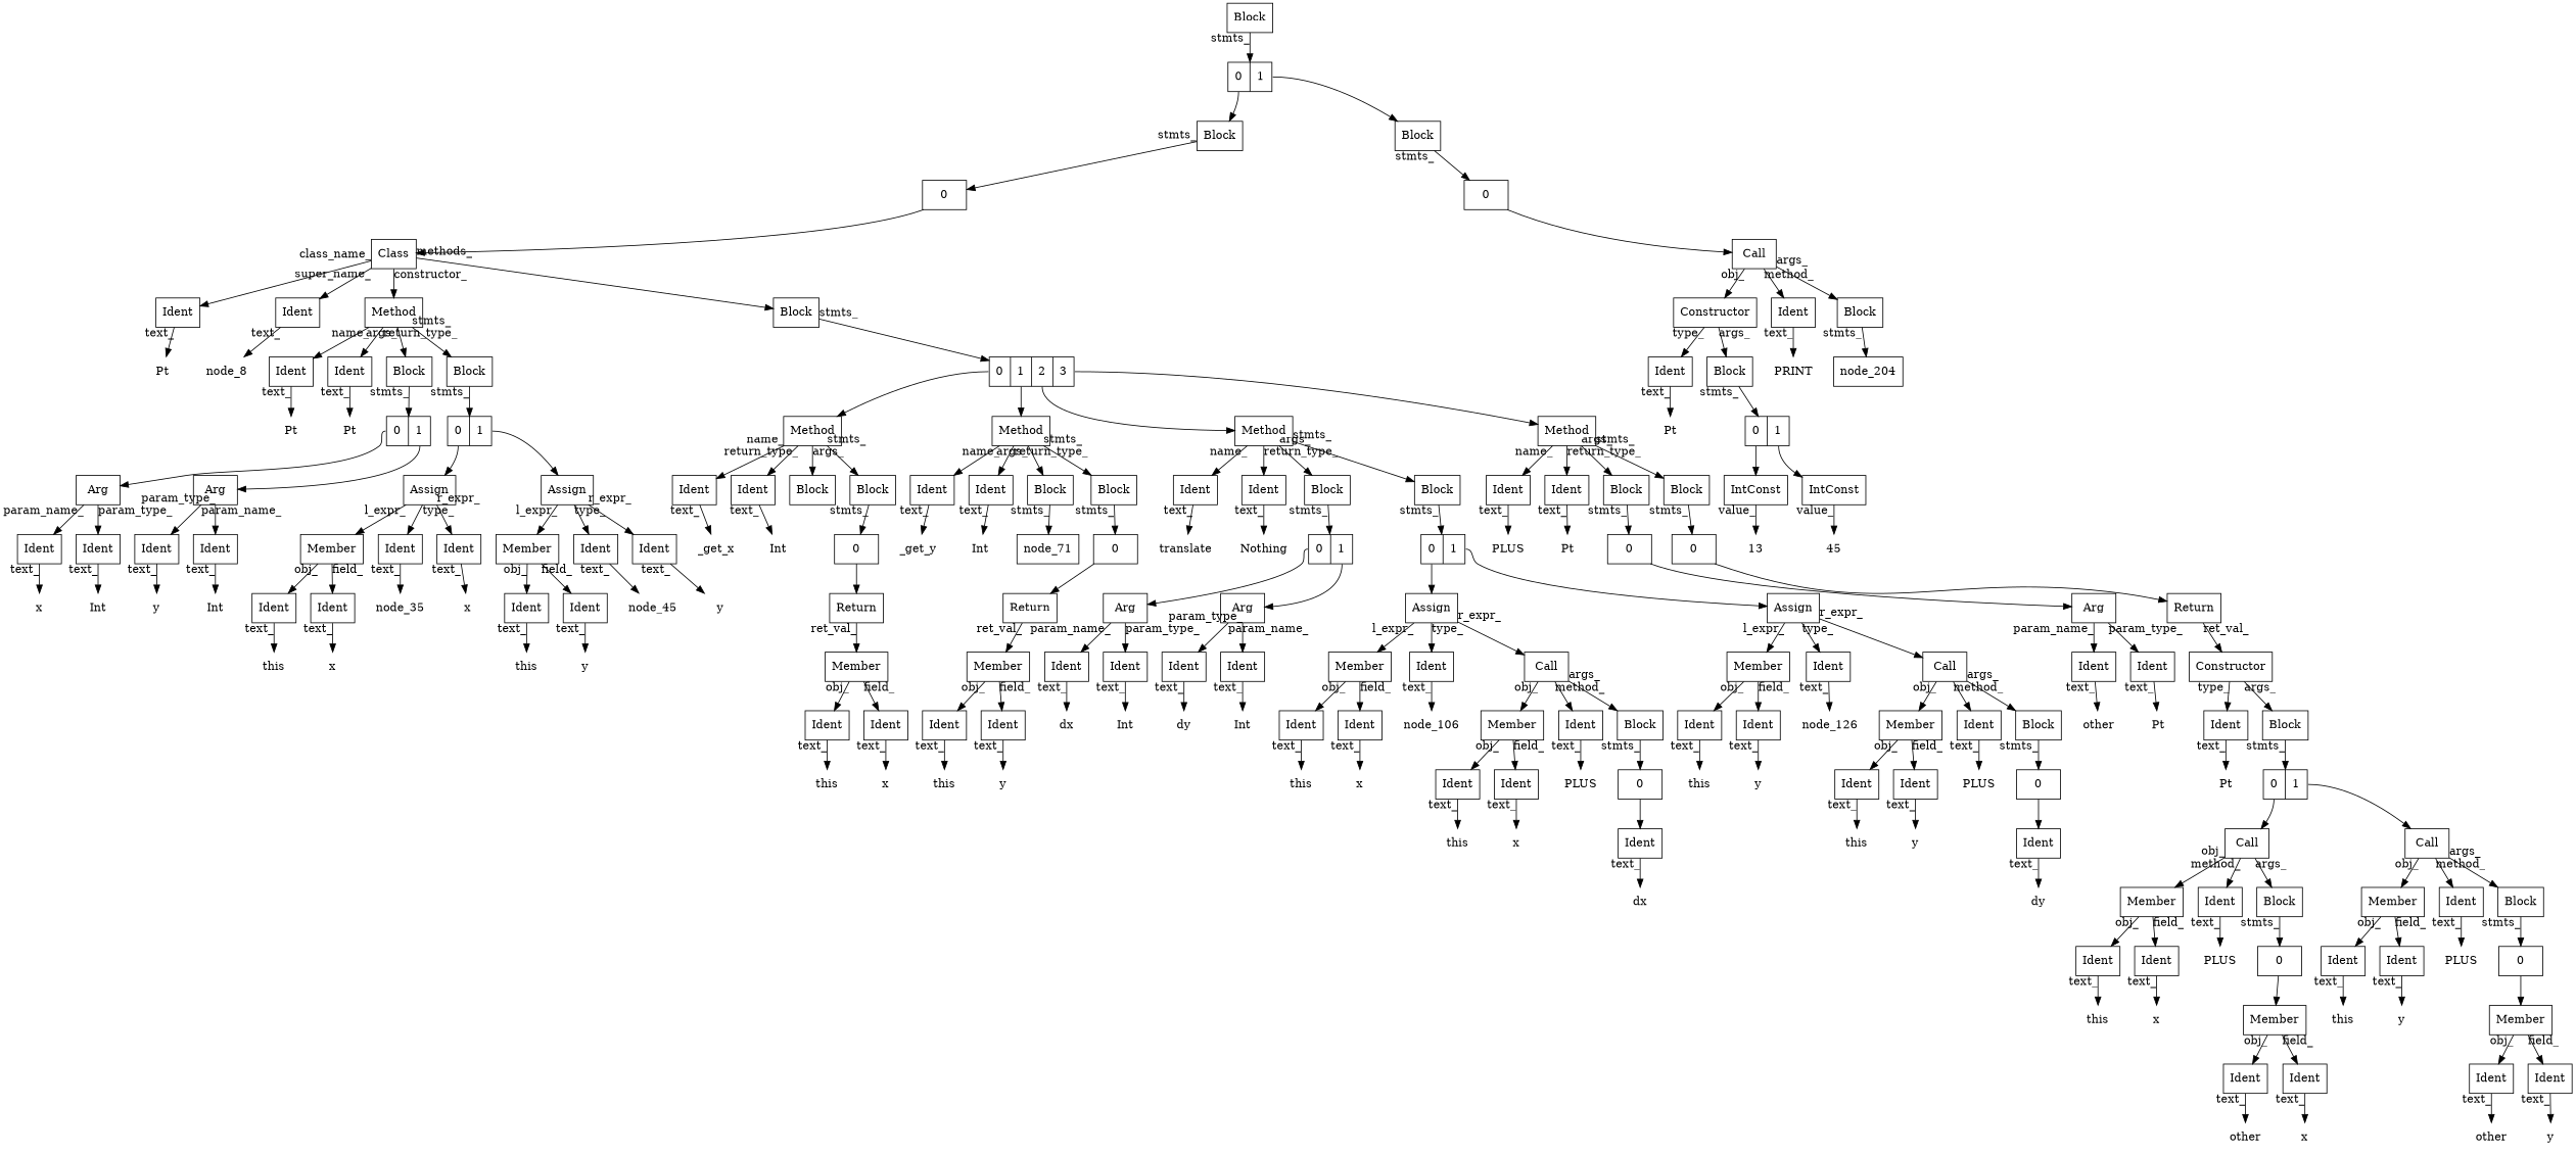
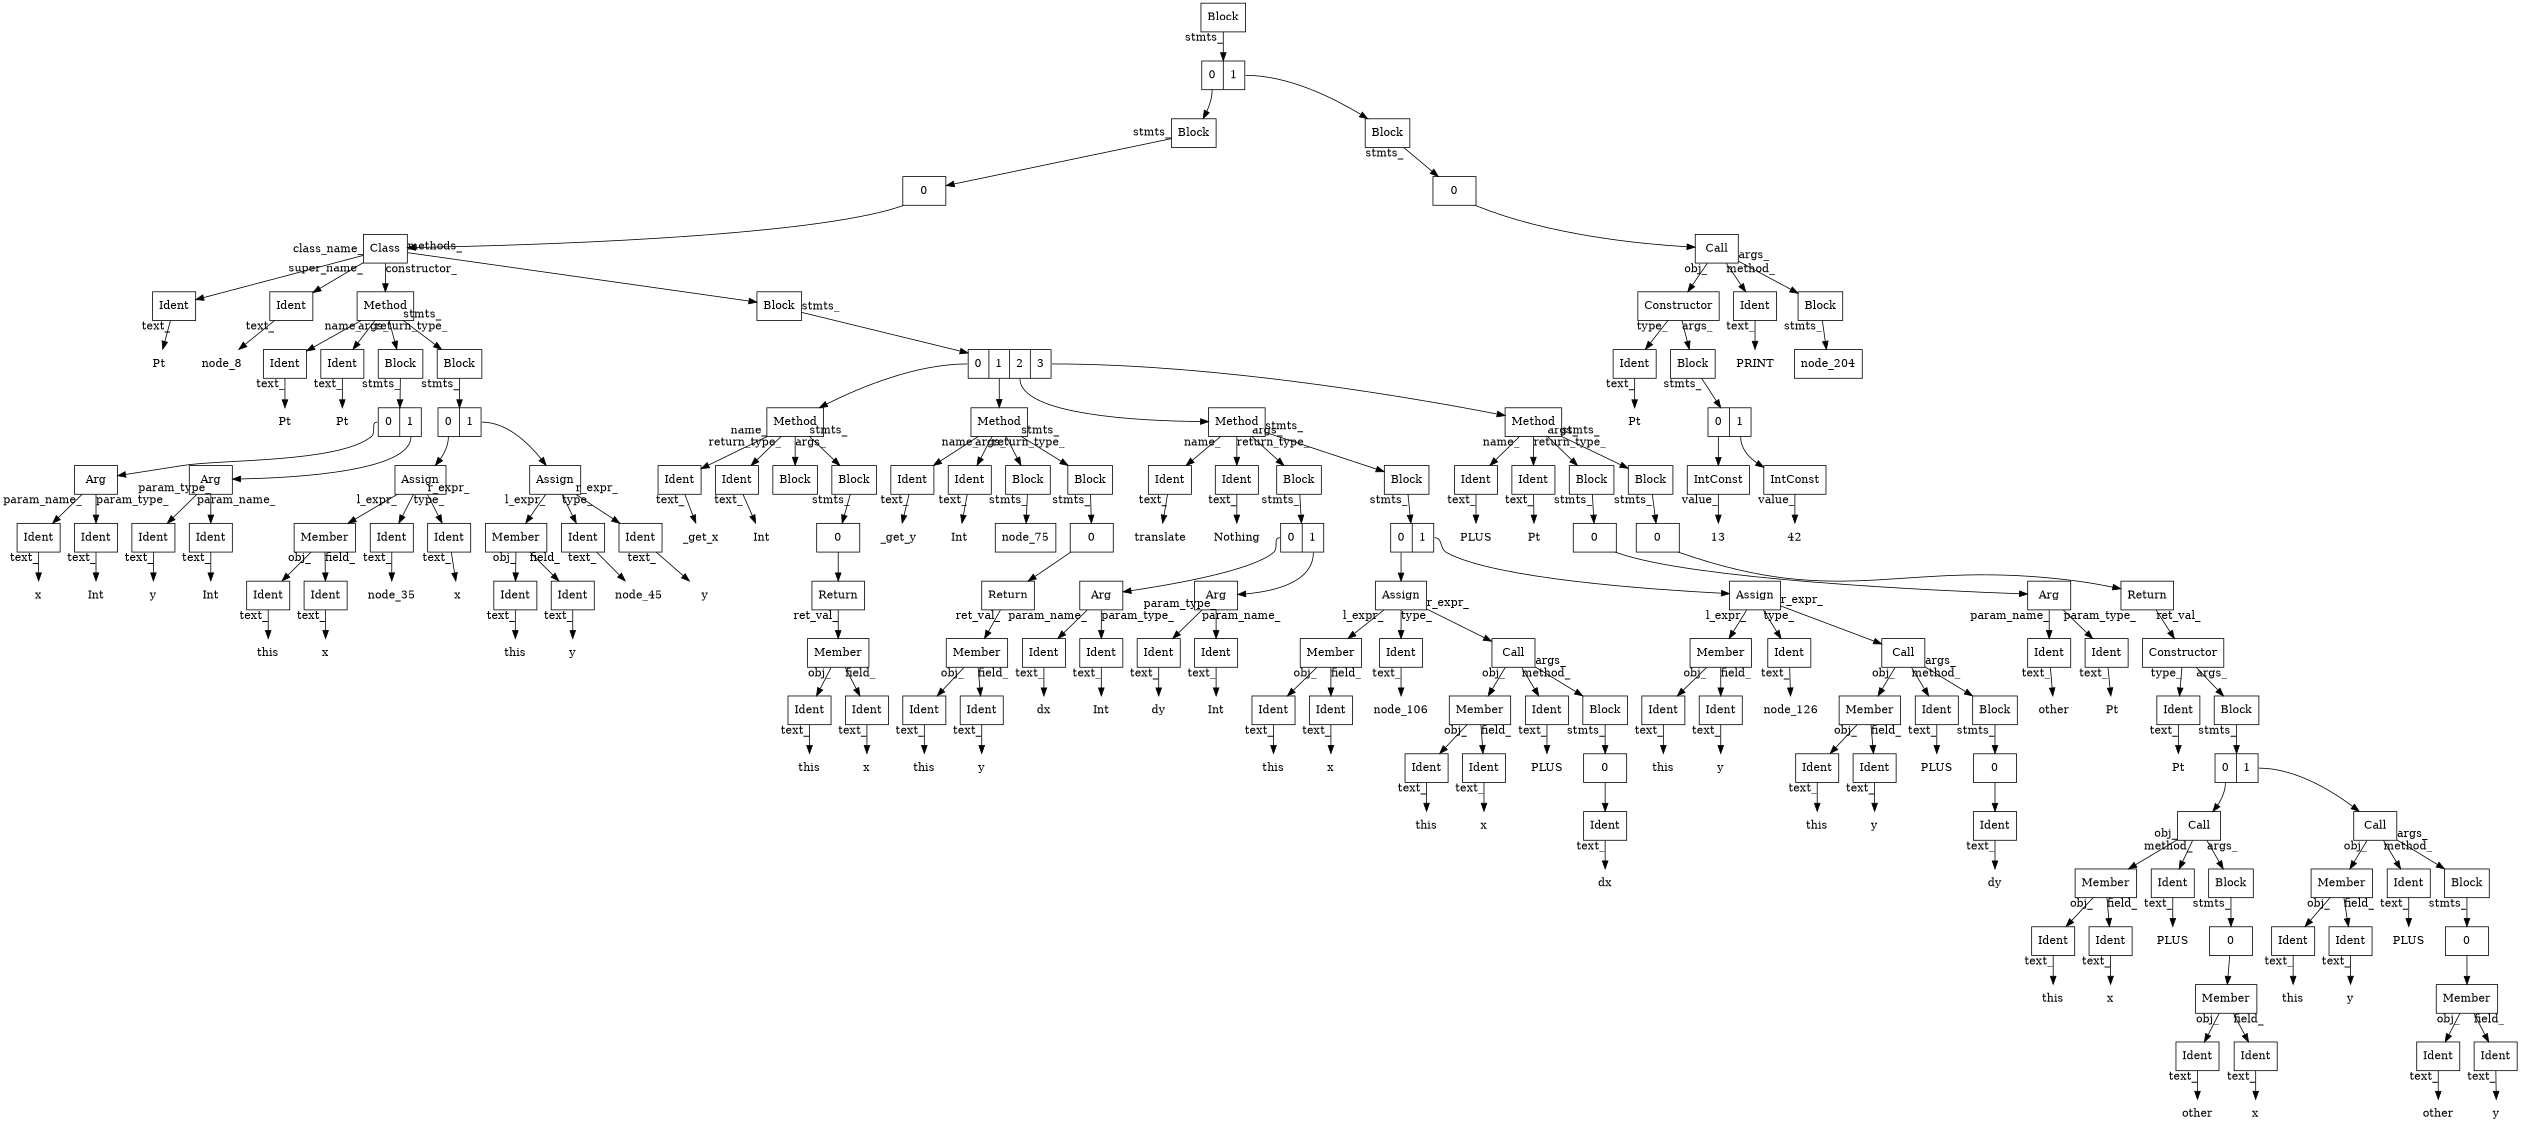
  digraph {
    node [shape=box]
    edge [taillabel=text_]
    n1 [label=Block]
    n2 [label="<e_0>0|<e_1>1" shape=record]
    n3 [label=Block]
    n4 [label=Block]
    n5 [label="<e_0>0" shape=record]
    n6 [label="<e_0>0" shape=record]
    n7 [label=Class]
    n8 [label=Ident]
    n9 [label=Ident]
    n10 [label=Method]
    n11 [label=Block]
    n12 [label=Pt shape=plaintext]
    node_8 [shape=plaintext]
    n14 [label=Ident]
    n15 [label=Ident]
    n16 [label=Block]
    n17 [label=Block]
    n18 [label="<e_0>0|<e_1>1|<e_2>2|<e_3>3" shape=record]
    n19 [label=Pt shape=plaintext]
    n20 [label=Pt shape=plaintext]
    n21 [label="<e_0>0|<e_1>1" shape=record]
    n22 [label="<e_0>0|<e_1>1" shape=record]
    n23 [label=Arg]
    n24 [label=Arg]
    n25 [label=Ident]
    n26 [label=Ident]
    n27 [label=Ident]
    n28 [label=Ident]
    n29 [label=x shape=plaintext]
    n30 [label=Int shape=plaintext]
    n31 [label=y shape=plaintext]
    n32 [label=Int shape=plaintext]
    n33 [label=Assign]
    n34 [label=Assign]
    n35 [label=Member]
    n36 [label=Ident]
    n37 [label=Ident]
    n38 [label=Member]
    n39 [label=Ident]
    n40 [label=Ident]
    n41 [label=Ident]
    n42 [label=Ident]
    node_35 [shape=plaintext]
    n44 [label=x shape=plaintext]
    n45 [label=this shape=plaintext]
    n46 [label=x shape=plaintext]
    n47 [label=Ident]
    n48 [label=Ident]
    node_45 [shape=plaintext]
    n50 [label=y shape=plaintext]
    n51 [label=this shape=plaintext]
    n52 [label=y shape=plaintext]
    n53 [label=Method]
    n54 [label=Method]
    n55 [label=Method]
    n56 [label=Method]
    n57 [label=Ident]
    n58 [label=Ident]
    n59 [label=Block]
    n60 [label=Block]
    n61 [label=Ident]
    n62 [label=Ident]
    n63 [label=Block]
    n64 [label=Block]
    n65 [label=Ident]
    n66 [label=Ident]
    n67 [label=Block]
    n68 [label=Block]
    n69 [label=Ident]
    n70 [label=Ident]
    n71 [label=Block]
    n72 [label=Block]
    n73 [label=_get_x shape=plaintext]
    n74 [label=Int shape=plaintext]
    n75 [label="<e_0>0" shape=record]
    n76 [label=Return]
    n77 [label=Member]
    n78 [label=Ident]
    n79 [label=Ident]
    n80 [label=this shape=plaintext]
    n81 [label=x shape=plaintext]
    n82 [label=_get_y shape=plaintext]
    n83 [label=Int shape=plaintext]
-   node_71 [shape=record]
+   node_71 [shape=record label=node_75]
    n85 [label="<e_0>0" shape=record]
    n86 [label=Return]
    n87 [label=Member]
    n88 [label=Ident]
    n89 [label=Ident]
    n90 [label=this shape=plaintext]
    n91 [label=y shape=plaintext]
    n92 [label=translate shape=plaintext]
    n93 [label=Nothing shape=plaintext]
    n94 [label="<e_0>0|<e_1>1" shape=record]
    n95 [label="<e_0>0|<e_1>1" shape=record]
    n96 [label=Arg]
    n97 [label=Arg]
    n98 [label=Ident]
    n99 [label=Ident]
    n100 [label=Ident]
    n101 [label=Ident]
    n102 [label=dx shape=plaintext]
    n103 [label=Int shape=plaintext]
    n104 [label=dy shape=plaintext]
    n105 [label=Int shape=plaintext]
    n106 [label=Assign]
    n107 [label=Assign]
    n108 [label=Member]
    n109 [label=Ident]
    n110 [label=Call]
    n111 [label=Member]
    n112 [label=Ident]
    n113 [label=Call]
    n114 [label=Ident]
    n115 [label=Ident]
    node_106 [shape=plaintext]
    n117 [label=Member]
    n118 [label=Ident]
    n119 [label=Block]
    n120 [label=this shape=plaintext]
    n121 [label=x shape=plaintext]
    n122 [label=Ident]
    n123 [label=Ident]
    n124 [label=PLUS shape=plaintext]
    n125 [label="<e_0>0" shape=record]
    n126 [label=this shape=plaintext]
    n127 [label=x shape=plaintext]
    n128 [label=Ident]
    n129 [label=dx shape=plaintext]
    n130 [label=Ident]
    n131 [label=Ident]
    node_126 [shape=plaintext]
    n133 [label=Member]
    n134 [label=Ident]
    n135 [label=Block]
    n136 [label=this shape=plaintext]
    n137 [label=y shape=plaintext]
    n138 [label=Ident]
    n139 [label=Ident]
    n140 [label=PLUS shape=plaintext]
    n141 [label="<e_0>0" shape=record]
    n142 [label=this shape=plaintext]
    n143 [label=y shape=plaintext]
    n144 [label=Ident]
    n145 [label=dy shape=plaintext]
    n146 [label=PLUS shape=plaintext]
    n147 [label=Pt shape=plaintext]
    n148 [label="<e_0>0" shape=record]
    n149 [label="<e_0>0" shape=record]
    n150 [label=Arg]
    n151 [label=Ident]
    n152 [label=Ident]
    n153 [label=other shape=plaintext]
    n154 [label=Pt shape=plaintext]
    n155 [label=Return]
    n156 [label=Constructor]
    n157 [label=Ident]
    n158 [label=Block]
    n159 [label=Pt shape=plaintext]
    n160 [label="<e_0>0|<e_1>1" shape=record]
    n161 [label=Call]
    n162 [label=Call]
    n163 [label=Member]
    n164 [label=Ident]
    n165 [label=Block]
    n166 [label=Member]
    n167 [label=Ident]
    n168 [label=Block]
    n169 [label=Ident]
    n170 [label=Ident]
    n171 [label=PLUS shape=plaintext]
    n172 [label="<e_0>0" shape=record]
    n173 [label=this shape=plaintext]
    n174 [label=x shape=plaintext]
    n175 [label=Member]
    n176 [label=Ident]
    n177 [label=Ident]
    n178 [label=other shape=plaintext]
    n179 [label=x shape=plaintext]
    n180 [label=Ident]
    n181 [label=Ident]
    n182 [label=PLUS shape=plaintext]
    n183 [label="<e_0>0" shape=record]
    n184 [label=this shape=plaintext]
    n185 [label=y shape=plaintext]
    n186 [label=Member]
    n187 [label=Ident]
    n188 [label=Ident]
    n189 [label=other shape=plaintext]
    n190 [label=y shape=plaintext]
    n191 [label=Call]
    n192 [label=Constructor]
    n193 [label=Ident]
    n194 [label=Block]
    n195 [label=Ident]
    n196 [label=Block]
    n197 [label=PRINT shape=plaintext]
    node_204 [shape=record]
    n199 [label=Pt shape=plaintext]
    n200 [label="<e_0>0|<e_1>1" shape=record]
    n201 [label=IntConst]
    n202 [label=IntConst]
    n203 [label=13 shape=plaintext]
-   n204 [label=45 shape=plaintext]
+   n204 [label=42 shape=plaintext]
    n1 -> n2 [taillabel=stmts_]
    n2 -> n3 [tailport=e_0 taillabel=""]
    n2 -> n4 [tailport=e_1 taillabel=""]
    n3 -> n5 [taillabel=stmts_]
    n4 -> n6 [taillabel=stmts_]
    n5 -> n7 [tailport=e_0 taillabel=""]
    n6 -> n191 [tailport=e_0 taillabel=""]
    n7 -> n8 [taillabel=class_name_]
    n7 -> n9 [taillabel=super_name_]
    n7 -> n10 [taillabel=constructor_]
    n7 -> n11 [taillabel=methods_]
    n8 -> n12
    n9 -> node_8
    n10 -> n14 [taillabel=name_]
    n10 -> n15 [taillabel=return_type_]
    n10 -> n16 [taillabel=args_]
    n10 -> n17 [taillabel=stmts_]
    n11 -> n18 [taillabel=stmts_]
    n14 -> n19
    n15 -> n20
    n16 -> n21 [taillabel=stmts_]
    n17 -> n22 [taillabel=stmts_]
    n18 -> n53 [tailport=e_0 taillabel=""]
    n18 -> n54 [tailport=e_1 taillabel=""]
    n18 -> n55 [tailport=e_2 taillabel=""]
    n18 -> n56 [tailport=e_3 taillabel=""]
    n21 -> n23 [tailport=e_0 taillabel=""]
    n21 -> n24 [tailport=e_1 taillabel=""]
    n22 -> n33 [tailport=e_0 taillabel=""]
    n22 -> n34 [tailport=e_1 taillabel=""]
    n23 -> n25 [taillabel=param_name_]
    n23 -> n26 [taillabel=param_type_]
    n24 -> n27 [taillabel=param_name_]
    n24 -> n28 [taillabel=param_type_]
    n25 -> n29
    n26 -> n30
    n27 -> n31
    n28 -> n32
    n33 -> n35 [taillabel=l_expr_]
    n33 -> n36 [taillabel=type_]
    n33 -> n37 [taillabel=r_expr_]
    n34 -> n38 [taillabel=l_expr_]
    n34 -> n39 [taillabel=type_]
    n34 -> n40 [taillabel=r_expr_]
    n35 -> n41 [taillabel=obj_]
    n35 -> n42 [taillabel=field_]
    n36 -> node_35
    n37 -> n44
    n38 -> n47 [taillabel=obj_]
    n38 -> n48 [taillabel=field_]
    n39 -> node_45
    n40 -> n50
    n41 -> n45
    n42 -> n46
    n47 -> n51
    n48 -> n52
    n53 -> n57 [taillabel=name_]
    n53 -> n58 [taillabel=return_type_]
    n53 -> n59 [taillabel=args_]
    n53 -> n60 [taillabel=stmts_]
    n54 -> n61 [taillabel=name_]
    n54 -> n62 [taillabel=return_type_]
    n54 -> n63 [taillabel=args_]
    n54 -> n64 [taillabel=stmts_]
    n55 -> n65 [taillabel=name_]
    n55 -> n66 [taillabel=return_type_]
    n55 -> n67 [taillabel=args_]
    n55 -> n68 [taillabel=stmts_]
    n56 -> n69 [taillabel=name_]
    n56 -> n70 [taillabel=return_type_]
    n56 -> n71 [taillabel=args_]
    n56 -> n72 [taillabel=stmts_]
    n57 -> n73
    n58 -> n74
    n60 -> n75 [taillabel=stmts_]
    n61 -> n82
    n62 -> n83
    n63 -> node_71 [taillabel=stmts_]
    n64 -> n85 [taillabel=stmts_]
    n65 -> n92
    n66 -> n93
    n67 -> n94 [taillabel=stmts_]
    n68 -> n95 [taillabel=stmts_]
    n69 -> n146
    n70 -> n147
    n71 -> n148 [taillabel=stmts_]
    n72 -> n149 [taillabel=stmts_]
    n75 -> n76 [tailport=e_0 taillabel=""]
    n76 -> n77 [taillabel=ret_val_]
    n77 -> n78 [taillabel=obj_]
    n77 -> n79 [taillabel=field_]
    n78 -> n80
    n79 -> n81
    n85 -> n86 [tailport=e_0 taillabel=""]
    n86 -> n87 [taillabel=ret_val_]
    n87 -> n88 [taillabel=obj_]
    n87 -> n89 [taillabel=field_]
    n88 -> n90
    n89 -> n91
    n94 -> n96 [tailport=e_0 taillabel=""]
    n94 -> n97 [tailport=e_1 taillabel=""]
    n95 -> n106 [tailport=e_0 taillabel=""]
    n95 -> n107 [tailport=e_1 taillabel=""]
    n96 -> n98 [taillabel=param_name_]
    n96 -> n99 [taillabel=param_type_]
    n97 -> n100 [taillabel=param_name_]
    n97 -> n101 [taillabel=param_type_]
    n98 -> n102
    n99 -> n103
    n100 -> n104
    n101 -> n105
    n106 -> n108 [taillabel=l_expr_]
    n106 -> n109 [taillabel=type_]
    n106 -> n110 [taillabel=r_expr_]
    n107 -> n111 [taillabel=l_expr_]
    n107 -> n112 [taillabel=type_]
    n107 -> n113 [taillabel=r_expr_]
    n108 -> n114 [taillabel=obj_]
    n108 -> n115 [taillabel=field_]
    n109 -> node_106
    n110 -> n117 [taillabel=obj_]
    n110 -> n118 [taillabel=method_]
    n110 -> n119 [taillabel=args_]
    n111 -> n130 [taillabel=obj_]
    n111 -> n131 [taillabel=field_]
    n112 -> node_126
    n113 -> n133 [taillabel=obj_]
    n113 -> n134 [taillabel=method_]
    n113 -> n135 [taillabel=args_]
    n114 -> n120
    n115 -> n121
    n117 -> n122 [taillabel=obj_]
    n117 -> n123 [taillabel=field_]
    n118 -> n124
    n119 -> n125 [taillabel=stmts_]
    n122 -> n126
    n123 -> n127
    n125 -> n128 [tailport=e_0 taillabel=""]
    n128 -> n129
    n130 -> n136
    n131 -> n137
    n133 -> n138 [taillabel=obj_]
    n133 -> n139 [taillabel=field_]
    n134 -> n140
    n135 -> n141 [taillabel=stmts_]
    n138 -> n142
    n139 -> n143
    n141 -> n144 [tailport=e_0 taillabel=""]
    n144 -> n145
    n148 -> n150 [tailport=e_0 taillabel=""]
    n149 -> n155 [tailport=e_0 taillabel=""]
    n150 -> n151 [taillabel=param_name_]
    n150 -> n152 [taillabel=param_type_]
    n151 -> n153
    n152 -> n154
    n155 -> n156 [taillabel=ret_val_]
    n156 -> n157 [taillabel=type_]
    n156 -> n158 [taillabel=args_]
    n157 -> n159
    n158 -> n160 [taillabel=stmts_]
    n160 -> n161 [tailport=e_0 taillabel=""]
    n160 -> n162 [tailport=e_1 taillabel=""]
    n161 -> n163 [taillabel=obj_]
    n161 -> n164 [taillabel=method_]
    n161 -> n165 [taillabel=args_]
    n162 -> n166 [taillabel=obj_]
    n162 -> n167 [taillabel=method_]
    n162 -> n168 [taillabel=args_]
    n163 -> n169 [taillabel=obj_]
    n163 -> n170 [taillabel=field_]
    n164 -> n171
    n165 -> n172 [taillabel=stmts_]
    n166 -> n180 [taillabel=obj_]
    n166 -> n181 [taillabel=field_]
    n167 -> n182
    n168 -> n183 [taillabel=stmts_]
    n169 -> n173
    n170 -> n174
    n172 -> n175 [tailport=e_0 taillabel=""]
    n175 -> n176 [taillabel=obj_]
    n175 -> n177 [taillabel=field_]
    n176 -> n178
    n177 -> n179
    n180 -> n184
    n181 -> n185
    n183 -> n186 [tailport=e_0 taillabel=""]
    n186 -> n187 [taillabel=obj_]
    n186 -> n188 [taillabel=field_]
    n187 -> n189
    n188 -> n190
    n191 -> n192 [taillabel=obj_]
    n191 -> n193 [taillabel=method_]
    n191 -> n194 [taillabel=args_]
    n192 -> n195 [taillabel=type_]
    n192 -> n196 [taillabel=args_]
    n193 -> n197
    n194 -> node_204 [taillabel=stmts_]
    n195 -> n199
    n196 -> n200 [taillabel=stmts_]
    n200 -> n201 [tailport=e_0 taillabel=""]
    n200 -> n202 [tailport=e_1 taillabel=""]
    n201 -> n203 [taillabel=value_]
    n202 -> n204 [taillabel=value_]
  }
